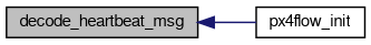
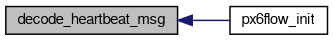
  digraph {
    rankdir=LR
    node [color=black fontname=FreeSans fontsize=10 shape=record style=filled]
    n1 [fillcolor=grey75 fontcolor=black height=0.2 label=decode_heartbeat_msg width=0.4]
-   n2 [fillcolor=white height=0.2 label=px4flow_init width=0.4]
+   n2 [fillcolor=white height=0.2 label=px6flow_init width=0.4]
    n1 -> n2 [color=midnightblue dir=back fontname=FreeSans fontsize=10 labelfontname=FreeSans labelfontsize=10 style=solid]
  }
